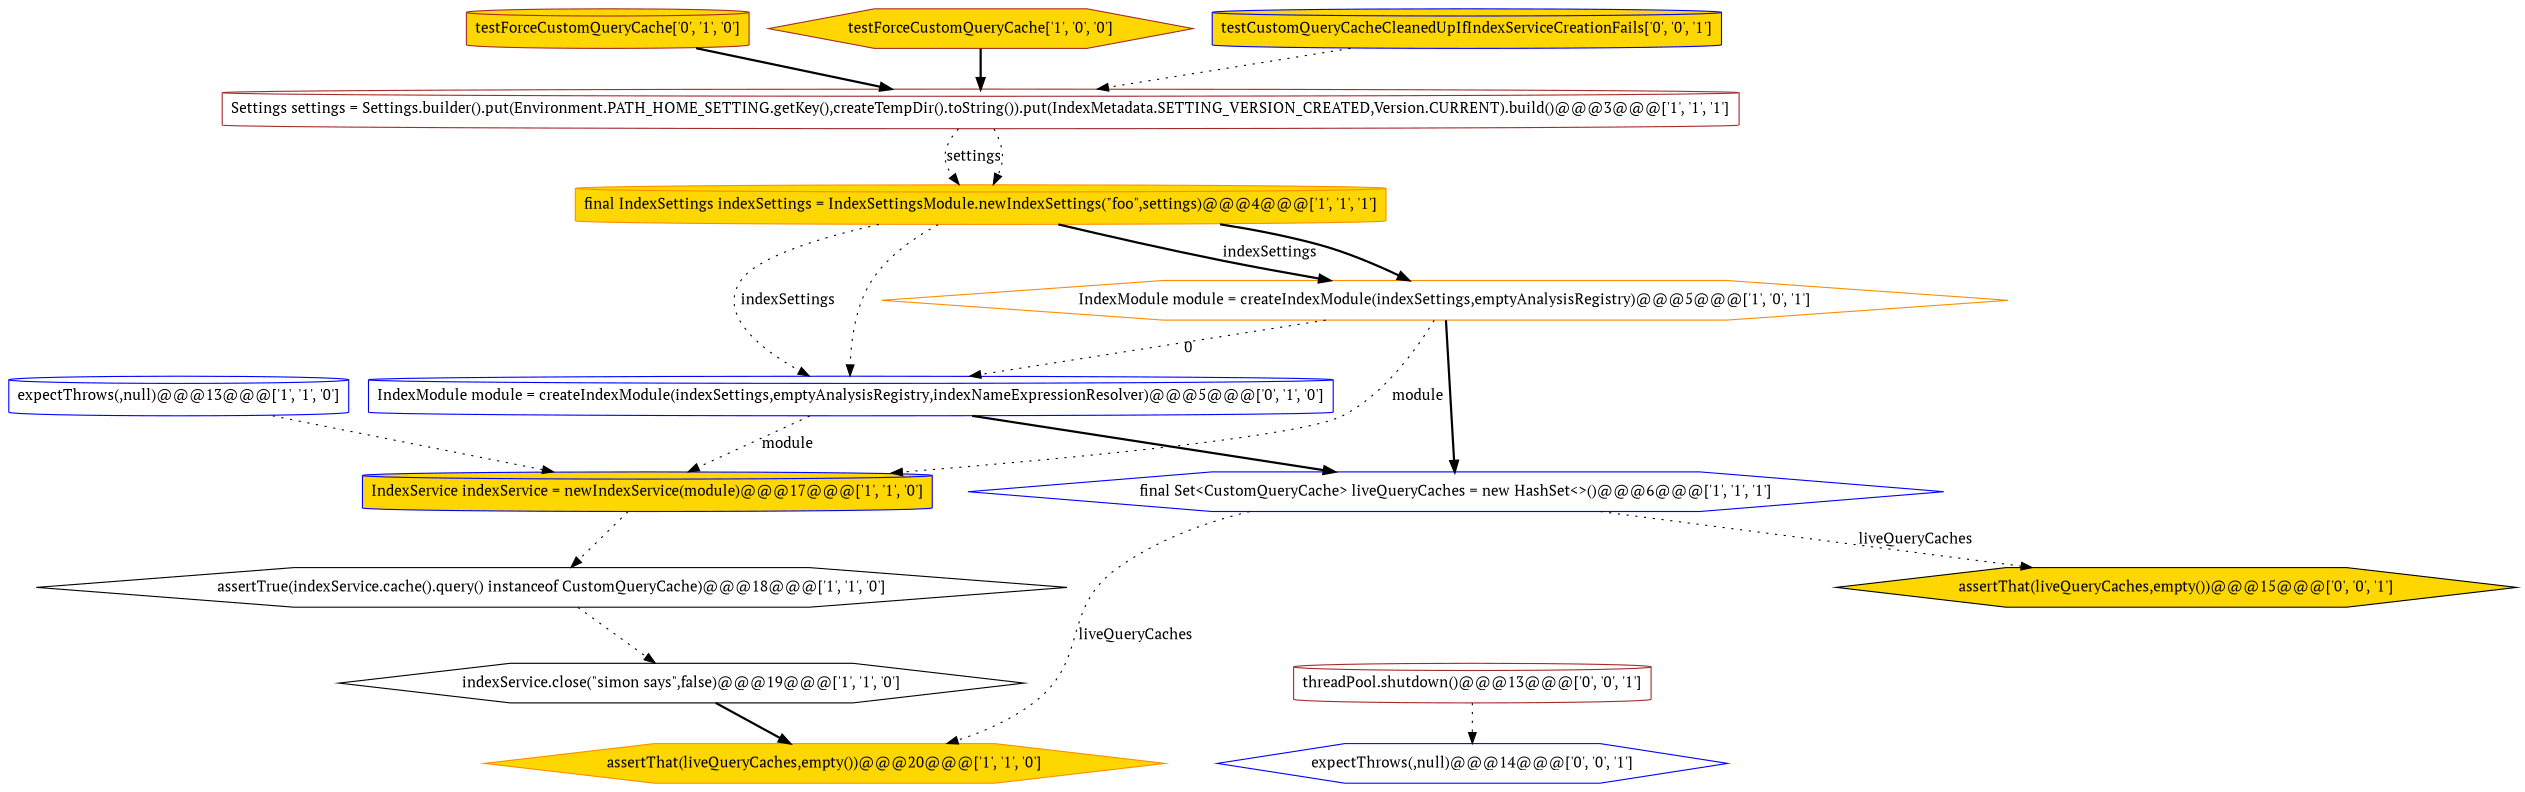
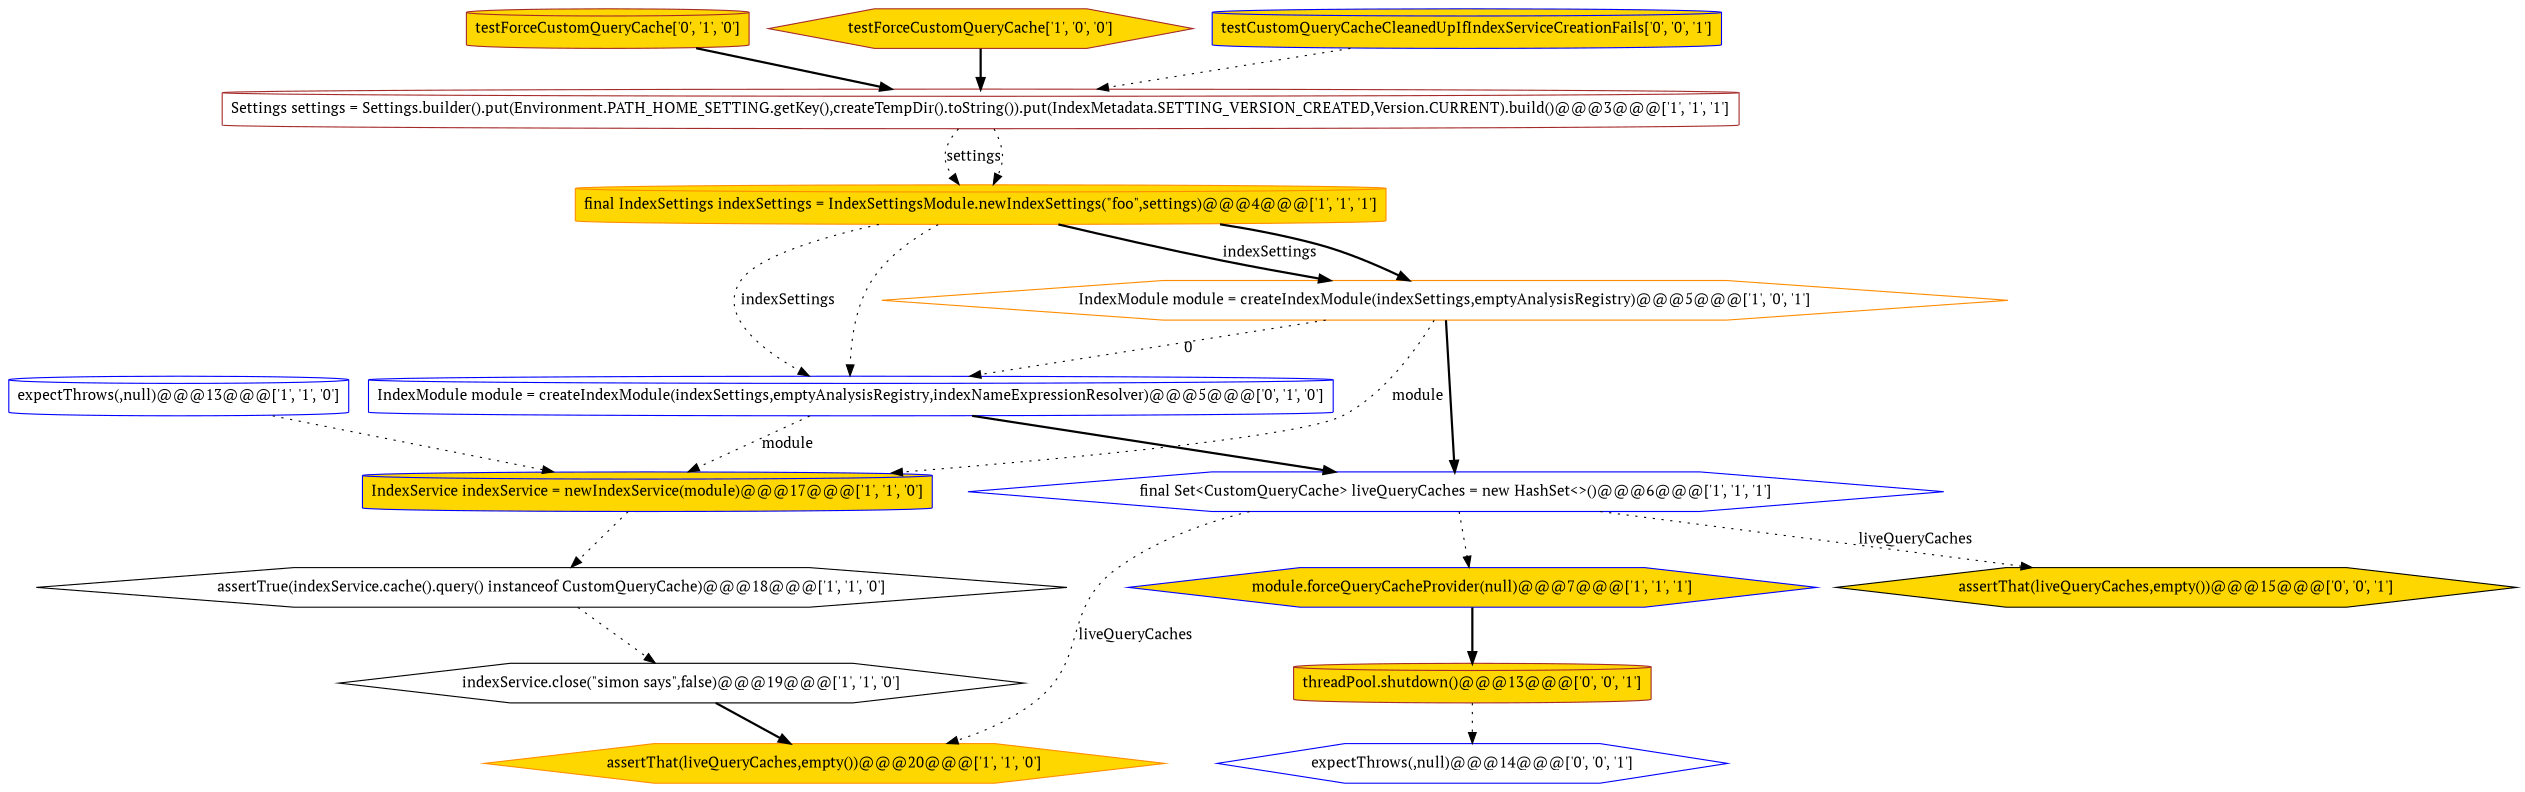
  digraph {
    fontname="PT Serif"
    node [color=blue fillcolor=white fontname="PT Serif" shape=hexagon style=filled]
    edge [fontname="PT Serif" style=dotted]
    n1 [color=darkorange fillcolor=gold label="final IndexSettings indexSettings = IndexSettingsModule.newIndexSettings(\"foo\",settings)@@@4@@@['1', '1', '1']" shape=cylinder]
    n2 [color=darkorange label="IndexModule module = createIndexModule(indexSettings,emptyAnalysisRegistry)@@@5@@@['1', '0', '1']"]
    n3 [label="IndexModule module = createIndexModule(indexSettings,emptyAnalysisRegistry,indexNameExpressionResolver)@@@5@@@['0', '1', '0']" shape=cylinder]
    n4 [label="final Set<CustomQueryCache> liveQueryCaches = new HashSet<>()@@@6@@@['1', '1', '1']"]
    n5 [fillcolor=gold label="IndexService indexService = newIndexService(module)@@@17@@@['1', '1', '0']" shape=cylinder]
    n6 [color=brown fillcolor=gold label="testForceCustomQueryCache['0', '1', '0']" shape=cylinder]
    n7 [color=brown label="Settings settings = Settings.builder().put(Environment.PATH_HOME_SETTING.getKey(),createTempDir().toString()).put(IndexMetadata.SETTING_VERSION_CREATED,Version.CURRENT).build()@@@3@@@['1', '1', '1']" shape=cylinder]
-   n8 [color=brown label="threadPool.shutdown()@@@13@@@['0', '0', '1']" shape=cylinder]
+   n8 [color=brown fillcolor=gold label="threadPool.shutdown()@@@13@@@['0', '0', '1']" shape=cylinder]
    n9 [label="expectThrows(,null)@@@14@@@['0', '0', '1']"]
+   n10 [fillcolor=gold label="module.forceQueryCacheProvider(null)@@@7@@@['1', '1', '1']"]
    n11 [color=darkorange fillcolor=gold label="assertThat(liveQueryCaches,empty())@@@20@@@['1', '1', '0']"]
    n12 [color=black fillcolor=gold label="assertThat(liveQueryCaches,empty())@@@15@@@['0', '0', '1']"]
    n13 [color=black label="assertTrue(indexService.cache().query() instanceof CustomQueryCache)@@@18@@@['1', '1', '0']"]
    n14 [label="expectThrows(,null)@@@13@@@['1', '1', '0']" shape=cylinder]
    n15 [color=black label="indexService.close(\"simon says\",false)@@@19@@@['1', '1', '0']"]
    n16 [color=brown fillcolor=gold label="testForceCustomQueryCache['1', '0', '0']"]
    n17 [fillcolor=gold label="testCustomQueryCacheCleanedUpIfIndexServiceCreationFails['0', '0', '1']" shape=cylinder]
    n1 -> n2 [label=indexSettings style=bold]
    n1 -> n2 [style=bold]
    n1 -> n3 [label=indexSettings]
    n1 -> n3
    n2 -> n3 [label=0]
    n2 -> n4 [style=bold]
    n2 -> n5 [label=module]
    n3 -> n4 [style=bold]
    n3 -> n5 [label=module]
+   n4 -> n10
    n4 -> n11 [label=liveQueryCaches]
    n4 -> n12 [label=liveQueryCaches]
    n5 -> n13
    n6 -> n7 [style=bold]
    n7 -> n1 [label=settings]
    n7 -> n1
    n8 -> n9
+   n10 -> n8 [style=bold]
    n13 -> n15
    n14 -> n5
    n15 -> n11 [style=bold]
    n16 -> n7 [style=bold]
    n17 -> n7
  }
